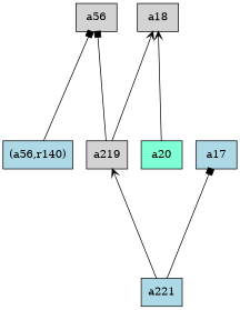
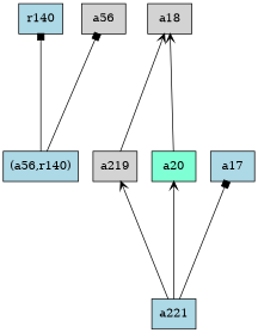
  digraph {
    rankdir=BT
    ranksep=2.0
    node [fillcolor=lightblue shape=record style=filled]
    edge [arrowhead=box]
    n1 [label="{(a56,r140)}"]
+   n2 [label="{r140}"]
    n3 [fillcolor=lightgrey label="{a56}"]
    n4 [label="{a221}"]
    n5 [fillcolor=aquamarine label="{a20}"]
    n6 [fillcolor=lightgrey label="{a219}"]
    n7 [label="{a17}"]
    n8 [fillcolor=lightgrey label="{a18}"]
+   n1 -> n2
    n1 -> n3
+   n4 -> n5 [arrowhead=vee]
    n4 -> n6 [arrowhead=vee]
    n4 -> n7
    n5 -> n8 [arrowhead=vee]
-   n6 -> n3
    n6 -> n8 [arrowhead=vee]
  }
